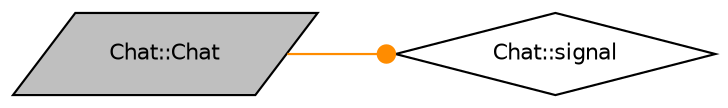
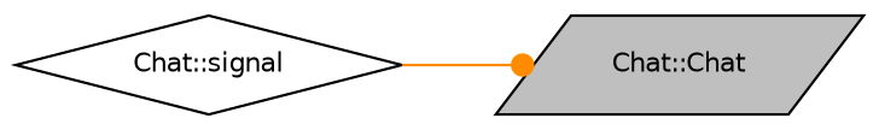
  digraph {
    rankdir=LR
    node [color=black fontname=Helvetica fontsize=10 style=filled]
    n1 [fillcolor=grey75 fontcolor=black height=0.2 label="Chat::Chat" shape=parallelogram width=0.4]
    n2 [fillcolor=white height=0.2 label="Chat::signal" shape=diamond width=0.4]
-   n1 -> n2 [color=darkorange fontname=Helvetica fontsize=10 labelfontname=Helvetica labelfontsize=10 style=solid arrowhead=dot]
+   n2 -> n1 [color=darkorange fontname=Helvetica fontsize=10 labelfontname=Helvetica labelfontsize=10 style=solid arrowhead=dot]
  }
